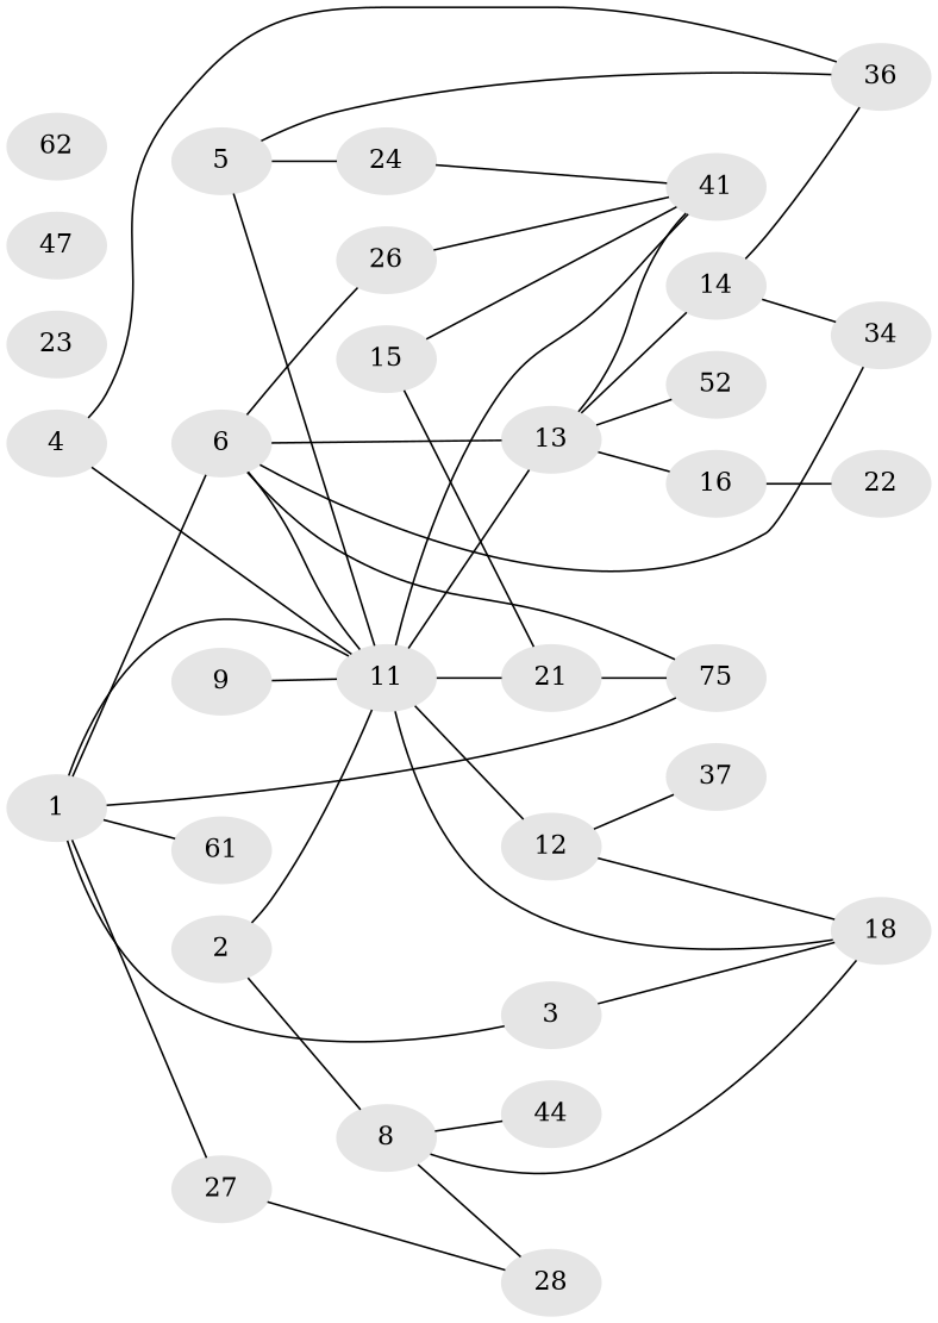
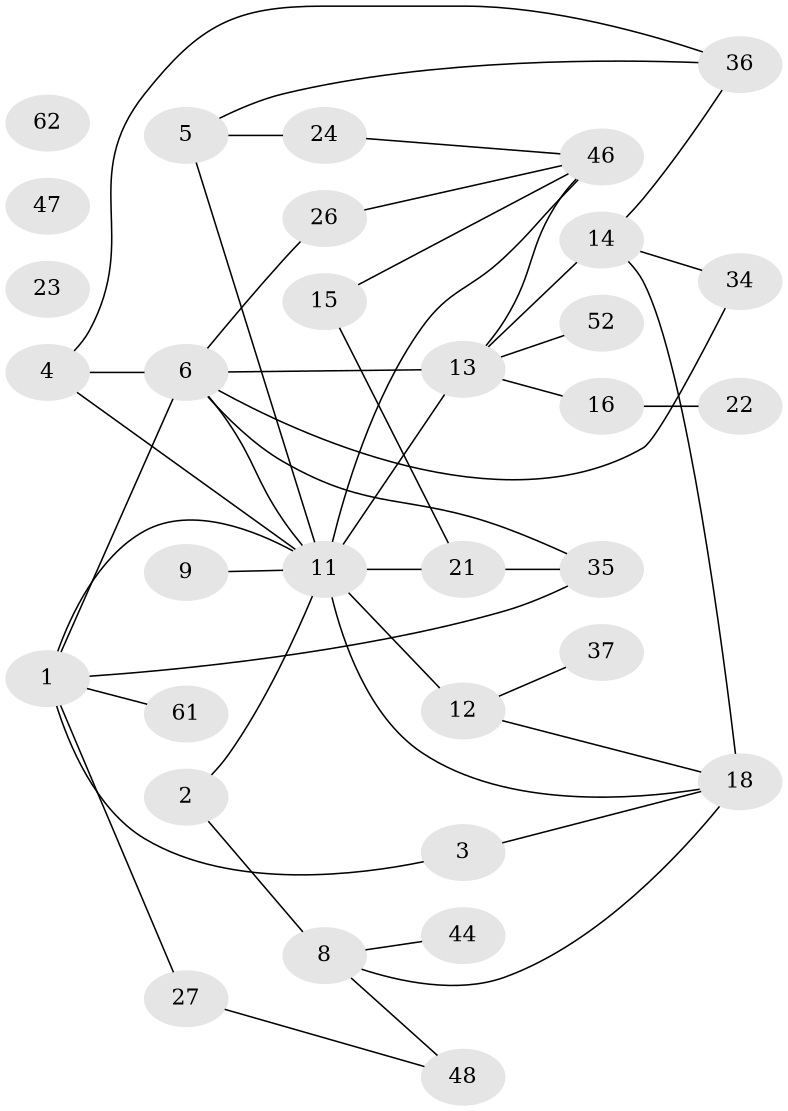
  graph {
    rankdir=LR
    node [color=gray90 style=filled]
    1 [super="+28+50"]
    3
    6 [super="+49+25"]
    11 [super="+32"]
    27
-   35 [super="+65+41" label=75]
+   35 [super="+65+41"]
    61
    18 [super="+39"]
    13 [super="+17"]
    26
    34 [super="+43"]
    12
    21 [super="+63+30"]
-   46 [super="+53" label=41]
-   48 [label=28]
+   46 [super="+53"]
+   48
    2 [super="+19"]
    8 [super="+10"]
    44
    4
    36
    5 [super="+55"]
    24
    14 [super="+51+31"]
    16 [super="+38"]
    52
    9 [super="+59"]
    37
    22 [super="+40"]
    15
    23
    47
    62
    1 -- 3
    1 -- 6
    1 -- 11
    1 -- 27
    1 -- 35
    1 -- 61
    3 -- 18
    6 -- 11 [weight=3]
    6 -- 35
    6 -- 13
    6 -- 26
    6 -- 34
    11 -- 18 [weight=2]
    11 -- 13
    11 -- 12
    11 -- 21 [weight=2]
    11 -- 46
    27 -- 48
    13 -- 46
    13 -- 14 [weight=2]
    13 -- 16 [weight=2]
    13 -- 52
    26 -- 46
    12 -- 18
    12 -- 37
    21 -- 35
    2 -- 11
    2 -- 8
    8 -- 18
    8 -- 48
    8 -- 44
+   4 -- 6
    4 -- 11
    4 -- 36
    5 -- 11
    5 -- 36
    5 -- 24
    24 -- 46
+   14 -- 18
    14 -- 34
    14 -- 36
    16 -- 22
    9 -- 11
    15 -- 21
    15 -- 46
  }
